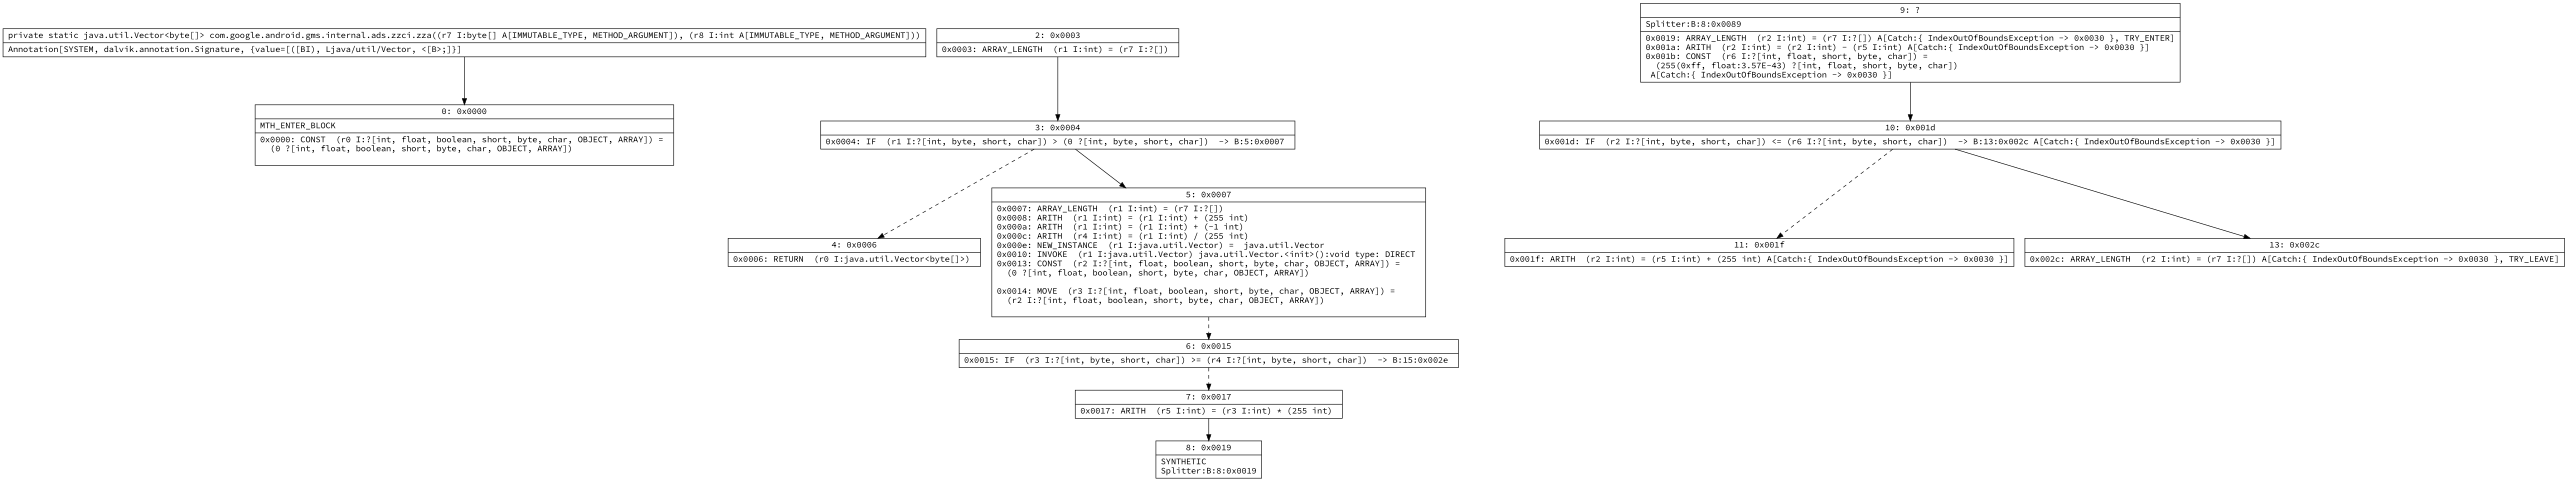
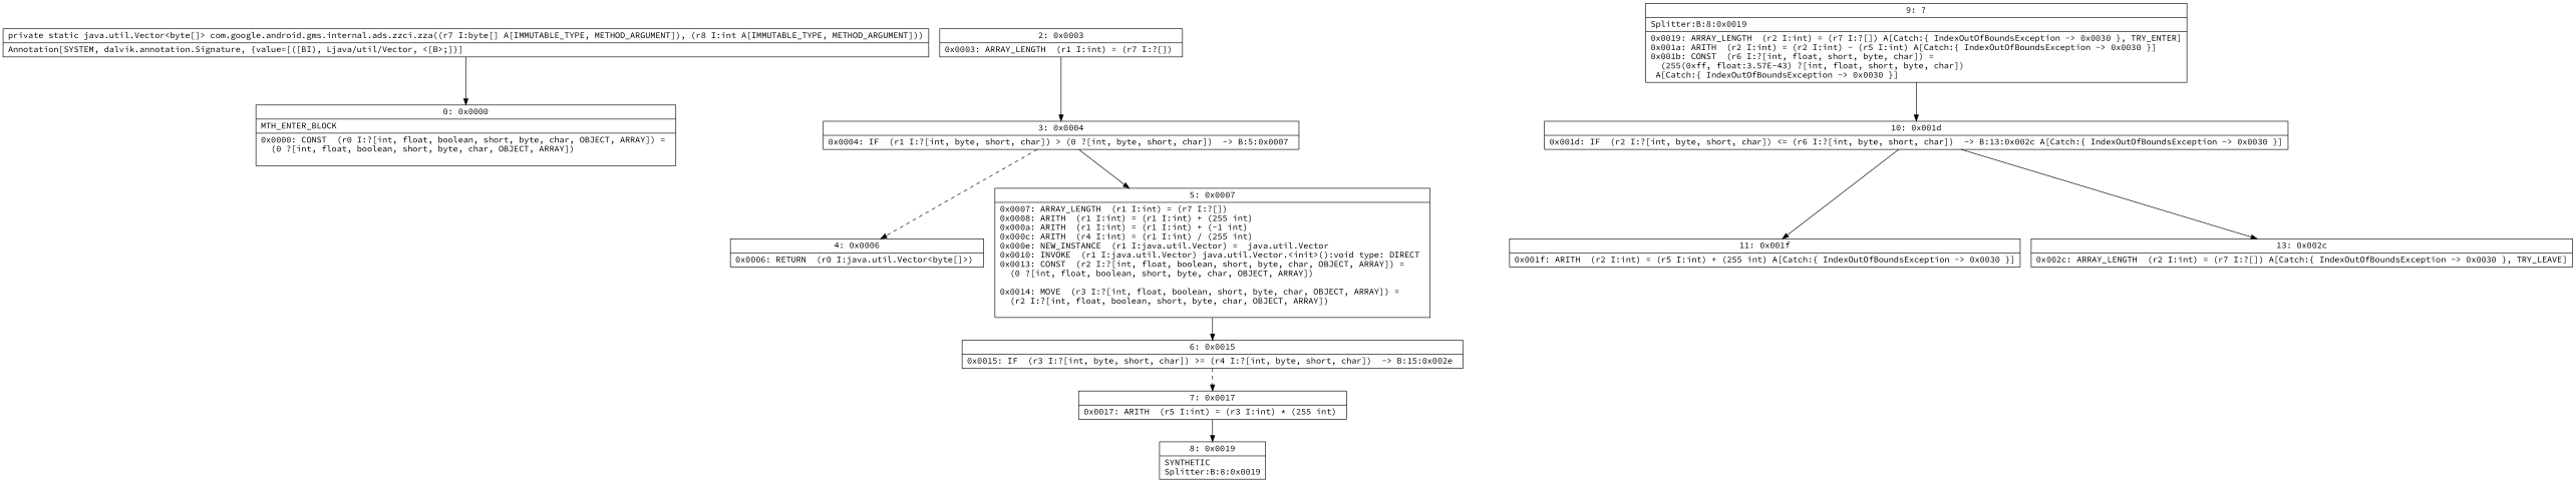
  digraph {
    fontname="Source Code Pro"
    node [fontname="Source Code Pro" shape=record]
    edge [fontname="Source Code Pro"]
    n1 [label="{0\:\ 0x0000|MTH_ENTER_BLOCK\l|0x0000: CONST  (r0 I:?[int, float, boolean, short, byte, char, OBJECT, ARRAY]) = \l  (0 ?[int, float, boolean, short, byte, char, OBJECT, ARRAY])\l \l}"]
    n2 [label="{2\:\ 0x0003|0x0003: ARRAY_LENGTH  (r1 I:int) = (r7 I:?[]) \l}"]
    n3 [label="{3\:\ 0x0004|0x0004: IF  (r1 I:?[int, byte, short, char]) \> (0 ?[int, byte, short, char])  \-\> B:5:0x0007 \l}"]
    n4 [label="{4\:\ 0x0006|0x0006: RETURN  (r0 I:java.util.Vector\<byte[]\>) \l}"]
    n5 [label="{5\:\ 0x0007|0x0007: ARRAY_LENGTH  (r1 I:int) = (r7 I:?[]) \l0x0008: ARITH  (r1 I:int) = (r1 I:int) + (255 int) \l0x000a: ARITH  (r1 I:int) = (r1 I:int) + (\-1 int) \l0x000c: ARITH  (r4 I:int) = (r1 I:int) \/ (255 int) \l0x000e: NEW_INSTANCE  (r1 I:java.util.Vector) =  java.util.Vector \l0x0010: INVOKE  (r1 I:java.util.Vector) java.util.Vector.\<init\>():void type: DIRECT \l0x0013: CONST  (r2 I:?[int, float, boolean, short, byte, char, OBJECT, ARRAY]) = \l  (0 ?[int, float, boolean, short, byte, char, OBJECT, ARRAY])\l \l0x0014: MOVE  (r3 I:?[int, float, boolean, short, byte, char, OBJECT, ARRAY]) = \l  (r2 I:?[int, float, boolean, short, byte, char, OBJECT, ARRAY])\l \l}"]
    n6 [label="{6\:\ 0x0015|0x0015: IF  (r3 I:?[int, byte, short, char]) \>= (r4 I:?[int, byte, short, char])  \-\> B:15:0x002e \l}"]
    n7 [label="{7\:\ 0x0017|0x0017: ARITH  (r5 I:int) = (r3 I:int) * (255 int) \l}"]
    n8 [label="{8\:\ 0x0019|SYNTHETIC\lSplitter:B:8:0x0019\l}"]
-   n9 [label="{9\:\ ?|Splitter:B:8:0x0089\l|0x0019: ARRAY_LENGTH  (r2 I:int) = (r7 I:?[]) A[Catch:\{ IndexOutOfBoundsException \-\> 0x0030 \}, TRY_ENTER]\l0x001a: ARITH  (r2 I:int) = (r2 I:int) \- (r5 I:int) A[Catch:\{ IndexOutOfBoundsException \-\> 0x0030 \}]\l0x001b: CONST  (r6 I:?[int, float, short, byte, char]) = \l  (255(0xff, float:3.57E\-43) ?[int, float, short, byte, char])\l A[Catch:\{ IndexOutOfBoundsException \-\> 0x0030 \}]\l}"]
+   n9 [label="{9\:\ ?|Splitter:B:8:0x0019\l|0x0019: ARRAY_LENGTH  (r2 I:int) = (r7 I:?[]) A[Catch:\{ IndexOutOfBoundsException \-\> 0x0030 \}, TRY_ENTER]\l0x001a: ARITH  (r2 I:int) = (r2 I:int) \- (r5 I:int) A[Catch:\{ IndexOutOfBoundsException \-\> 0x0030 \}]\l0x001b: CONST  (r6 I:?[int, float, short, byte, char]) = \l  (255(0xff, float:3.57E\-43) ?[int, float, short, byte, char])\l A[Catch:\{ IndexOutOfBoundsException \-\> 0x0030 \}]\l}"]
    n10 [label="{10\:\ 0x001d|0x001d: IF  (r2 I:?[int, byte, short, char]) \<= (r6 I:?[int, byte, short, char])  \-\> B:13:0x002c A[Catch:\{ IndexOutOfBoundsException \-\> 0x0030 \}]\l}"]
    n11 [label="{11\:\ 0x001f|0x001f: ARITH  (r2 I:int) = (r5 I:int) + (255 int) A[Catch:\{ IndexOutOfBoundsException \-\> 0x0030 \}]\l}"]
    n12 [label="{13\:\ 0x002c|0x002c: ARRAY_LENGTH  (r2 I:int) = (r7 I:?[]) A[Catch:\{ IndexOutOfBoundsException \-\> 0x0030 \}, TRY_LEAVE]\l}"]
    n13 [label="{private static java.util.Vector\<byte[]\> com.google.android.gms.internal.ads.zzci.zza((r7 I:byte[] A[IMMUTABLE_TYPE, METHOD_ARGUMENT]), (r8 I:int A[IMMUTABLE_TYPE, METHOD_ARGUMENT]))  | Annotation[SYSTEM, dalvik.annotation.Signature, \{value=[([BI), Ljava\/util\/Vector, \<[B\>;]\}]\l}"]
    n2 -> n3
    n3 -> n4 [style=dashed]
    n3 -> n5
-   n5 -> n6 [style=dashed]
+   n5 -> n6
    n6 -> n7 [style=dashed]
    n7 -> n8
    n9 -> n10
-   n10 -> n11 [style=dashed]
+   n10 -> n11 [style=solid]
    n10 -> n12
    n13 -> n1
  }
